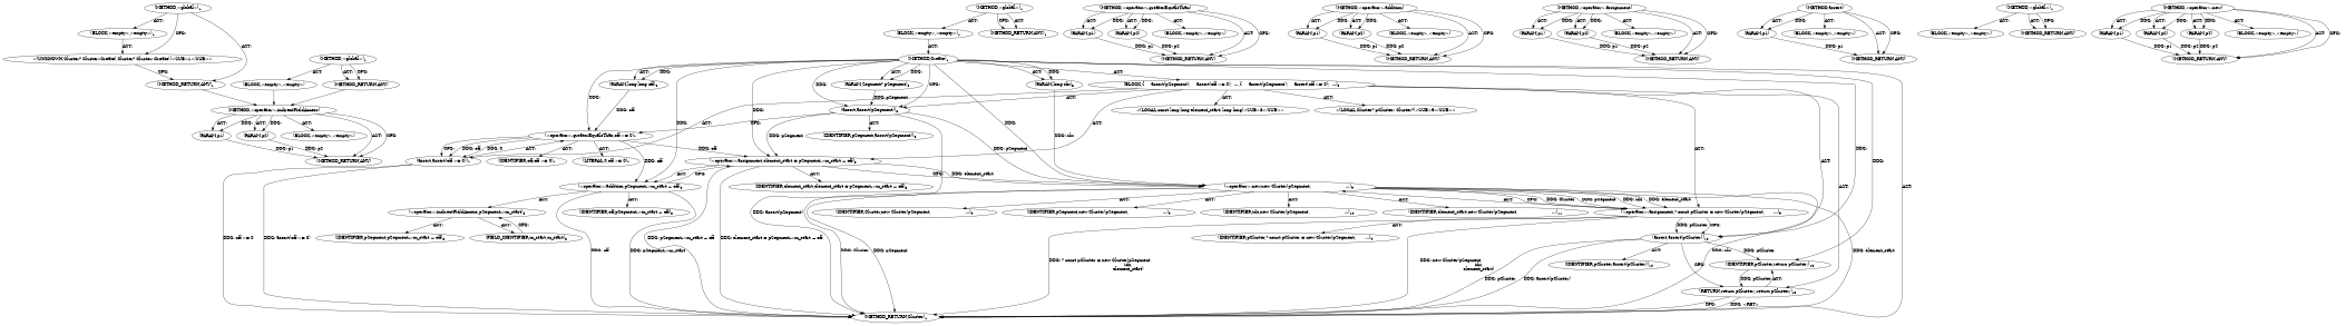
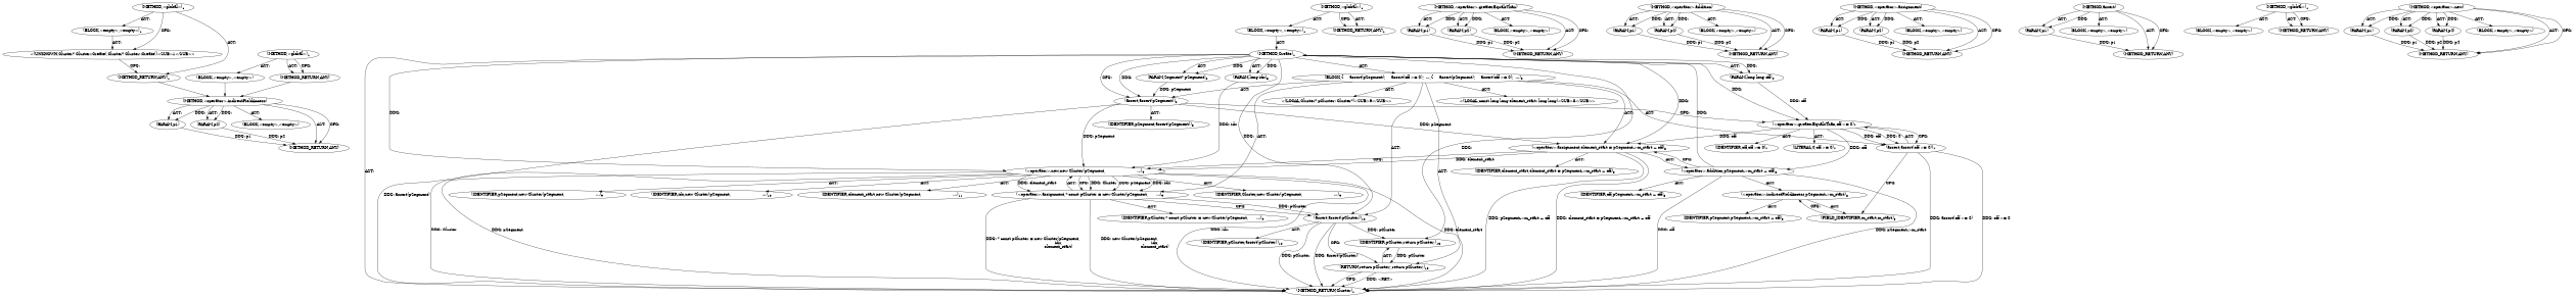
  digraph {
    n1 [label=<(METHOD,&lt;operator&gt;.indirectFieldAccess)>]
    n2 [label=<(PARAM,p1)>]
    n3 [label=<(PARAM,p2)>]
    n4 [label=<(BLOCK,&lt;empty&gt;,&lt;empty&gt;)>]
    n5 [label=<(METHOD_RETURN,ANY)>]
    n6 [label=<(METHOD,&lt;global&gt;)<SUB>1</SUB>>]
    n7 [label=<(BLOCK,&lt;empty&gt;,&lt;empty&gt;)<SUB>1</SUB>>]
    n8 [label=<(METHOD_RETURN,ANY)<SUB>1</SUB>>]
    n9 [label=<(METHOD,Create)<SUB>1</SUB>>]
    n10 [label=<(PARAM,Segment* pSegment)<SUB>2</SUB>>]
    n11 [label=<(PARAM,long idx)<SUB>3</SUB>>]
    n12 [label=<(PARAM,long long off)<SUB>4</SUB>>]
    n13 [label=<(BLOCK,{     assert(pSegment);     assert(off &gt;= 0);  ...,{     assert(pSegment);     assert(off &gt;= 0);  ...)<SUB>5</SUB>>]
    n14 [label=<(assert,assert(pSegment))<SUB>6</SUB>>]
    n15 [label=<(&lt;operator&gt;.greaterEqualsThan,off &gt;= 0)<SUB>7</SUB>>]
    n16 [label=<(&lt;operator&gt;.assignment,element_start = pSegment-&gt;m_start + off)<SUB>8</SUB>>]
    n17 [label=<(&lt;operator&gt;.addition,pSegment-&gt;m_start + off)<SUB>8</SUB>>]
    n18 [label=<(&lt;operator&gt;.new,new Cluster(pSegment,                          ...)<SUB>9</SUB>>]
    n19 [label=<(assert,assert(pCluster))<SUB>12</SUB>>]
    n20 [label=<(IDENTIFIER,pCluster,return pCluster;)<SUB>13</SUB>>]
    n21 [label=<(METHOD_RETURN,Cluster)<SUB>1</SUB>>]
    n22 [label=<(assert,assert(off &gt;= 0))<SUB>7</SUB>>]
    n23 [label="<(LOCAL,const long long element_start: long long)<SUB>8</SUB>>"]
    n24 [label="<(LOCAL,Cluster* pCluster: Cluster*)<SUB>9</SUB>>"]
    n25 [label=<(&lt;operator&gt;.assignment,* const pCluster = new Cluster(pSegment,       ...)<SUB>9</SUB>>]
    n26 [label=<(RETURN,return pCluster;,return pCluster;)<SUB>13</SUB>>]
    n27 [label=<(IDENTIFIER,pSegment,assert(pSegment))<SUB>6</SUB>>]
    n28 [label=<(IDENTIFIER,off,off &gt;= 0)<SUB>7</SUB>>]
    n29 [label=<(LITERAL,0,off &gt;= 0)<SUB>7</SUB>>]
    n30 [label=<(IDENTIFIER,element_start,element_start = pSegment-&gt;m_start + off)<SUB>8</SUB>>]
    n31 [label=<(&lt;operator&gt;.indirectFieldAccess,pSegment-&gt;m_start)<SUB>8</SUB>>]
    n32 [label=<(IDENTIFIER,off,pSegment-&gt;m_start + off)<SUB>8</SUB>>]
    n33 [label=<(IDENTIFIER,Cluster,new Cluster(pSegment,                          ...)<SUB>9</SUB>>]
    n34 [label=<(IDENTIFIER,pSegment,new Cluster(pSegment,                          ...)<SUB>9</SUB>>]
    n35 [label=<(IDENTIFIER,idx,new Cluster(pSegment,                          ...)<SUB>10</SUB>>]
    n36 [label=<(IDENTIFIER,element_start,new Cluster(pSegment,                          ...)<SUB>11</SUB>>]
    n37 [label=<(IDENTIFIER,pCluster,assert(pCluster))<SUB>12</SUB>>]
    n38 [label=<(FIELD_IDENTIFIER,m_start,m_start)<SUB>8</SUB>>]
    n39 [label=<(IDENTIFIER,pCluster,* const pCluster = new Cluster(pSegment,       ...)<SUB>9</SUB>>]
    n40 [label=<(IDENTIFIER,pSegment,pSegment-&gt;m_start + off)<SUB>8</SUB>>]
    n41 [label=<(METHOD,&lt;operator&gt;.greaterEqualsThan)>]
    n42 [label=<(PARAM,p1)>]
    n43 [label=<(PARAM,p2)>]
    n44 [label=<(BLOCK,&lt;empty&gt;,&lt;empty&gt;)>]
    n45 [label=<(METHOD_RETURN,ANY)>]
    n46 [label=<(METHOD,&lt;operator&gt;.addition)>]
    n47 [label=<(PARAM,p1)>]
    n48 [label=<(PARAM,p2)>]
    n49 [label=<(BLOCK,&lt;empty&gt;,&lt;empty&gt;)>]
    n50 [label=<(METHOD_RETURN,ANY)>]
    n51 [label=<(METHOD,&lt;operator&gt;.assignment)>]
    n52 [label=<(PARAM,p1)>]
    n53 [label=<(PARAM,p2)>]
    n54 [label=<(BLOCK,&lt;empty&gt;,&lt;empty&gt;)>]
    n55 [label=<(METHOD_RETURN,ANY)>]
    n56 [label=<(METHOD,assert)>]
    n57 [label=<(PARAM,p1)>]
    n58 [label=<(BLOCK,&lt;empty&gt;,&lt;empty&gt;)>]
    n59 [label=<(METHOD_RETURN,ANY)>]
    n60 [label=<(METHOD,&lt;global&gt;)<SUB>1</SUB>>]
    n61 [label=<(BLOCK,&lt;empty&gt;,&lt;empty&gt;)>]
    n62 [label=<(METHOD_RETURN,ANY)>]
    n63 [label=<(METHOD,&lt;operator&gt;.new)>]
    n64 [label=<(PARAM,p1)>]
    n65 [label=<(PARAM,p2)>]
    n66 [label=<(PARAM,p4)>]
    n67 [label=<(BLOCK,&lt;empty&gt;,&lt;empty&gt;)>]
    n68 [label=<(METHOD_RETURN,ANY)>]
    n69 [label=<(METHOD,&lt;global&gt;)<SUB>1</SUB>>]
    n70 [label=<(BLOCK,&lt;empty&gt;,&lt;empty&gt;)<SUB>1</SUB>>]
    n71 [label="<(UNKNOWN,Cluster* Cluster::Create(,Cluster* Cluster::Create()<SUB>1</SUB>>"]
    n72 [label=<(METHOD_RETURN,ANY)<SUB>1</SUB>>]
    n73 [label=<(METHOD,&lt;global&gt;)<SUB>1</SUB>>]
    n74 [label=<(BLOCK,&lt;empty&gt;,&lt;empty&gt;)>]
    n75 [label=<(METHOD_RETURN,ANY)>]
    n1 -> n2 [label="AST: "]
    n1 -> n2 [label="DDG: "]
    n1 -> n3 [label="AST: "]
    n1 -> n3 [label="DDG: "]
    n1 -> n4 [label="AST: "]
    n1 -> n5 [label="AST: "]
    n1 -> n5 [label="CFG: "]
    n2 -> n5 [label="DDG: p1"]
    n3 -> n5 [label="DDG: p2"]
    n6 -> n7 [label="AST: "]
    n6 -> n8 [label="AST: "]
    n6 -> n8 [label="CFG: "]
    n7 -> n9 [label="AST: "]
    n9 -> n10 [label="AST: "]
    n9 -> n10 [label="DDG: "]
    n9 -> n11 [label="AST: "]
    n9 -> n11 [label="DDG: "]
    n9 -> n12 [label="AST: "]
    n9 -> n12 [label="DDG: "]
    n9 -> n13 [label="AST: "]
    n9 -> n14 [label="CFG: "]
    n9 -> n14 [label="DDG: "]
    n9 -> n15 [label="DDG: "]
    n9 -> n16 [label="DDG: "]
-   n9 -> n17 [label="DDG: "]
+   n17 -> n9 [label="DDG: "]
    n9 -> n18 [label="DDG: "]
    n9 -> n19 [label="DDG: "]
    n9 -> n20 [label="DDG: "]
    n9 -> n21 [label="AST: "]
    n10 -> n14 [label="DDG: pSegment"]
    n11 -> n18 [label="DDG: idx"]
    n12 -> n15 [label="DDG: off"]
    n13 -> n14 [label="AST: "]
    n13 -> n16 [label="AST: "]
    n13 -> n19 [label="AST: "]
    n13 -> n22 [label="AST: "]
    n13 -> n23 [label="AST: "]
    n13 -> n24 [label="AST: "]
    n13 -> n25 [label="AST: "]
    n13 -> n26 [label="AST: "]
    n14 -> n15 [label="CFG: "]
    n14 -> n16 [label="DDG: pSegment"]
    n14 -> n18 [label="DDG: pSegment"]
    n14 -> n21 [label="DDG: assert(pSegment)"]
    n14 -> n27 [label="AST: "]
    n15 -> n16 [label="DDG: off"]
    n15 -> n17 [label="DDG: off"]
    n15 -> n22 [label="CFG: "]
    n15 -> n22 [label="DDG: off"]
    n15 -> n22 [label="DDG: 0"]
    n15 -> n28 [label="AST: "]
    n15 -> n29 [label="AST: "]
    n16 -> n17 [label="AST: "]
    n16 -> n18 [label="CFG: "]
    n16 -> n18 [label="DDG: element_start"]
    n16 -> n21 [label="DDG: pSegment-&gt;m_start + off"]
    n16 -> n21 [label="DDG: element_start = pSegment-&gt;m_start + off"]
    n16 -> n30 [label="AST: "]
    n17 -> n16 [label="CFG: "]
    n17 -> n21 [label="DDG: pSegment-&gt;m_start"]
    n17 -> n21 [label="DDG: off"]
    n17 -> n31 [label="AST: "]
    n17 -> n32 [label="AST: "]
    n18 -> n21 [label="DDG: pSegment"]
    n18 -> n21 [label="DDG: idx"]
    n18 -> n21 [label="DDG: element_start"]
    n18 -> n21 [label="DDG: Cluster"]
    n18 -> n25 [label="CFG: "]
    n18 -> n25 [label="DDG: Cluster"]
    n18 -> n25 [label="DDG: pSegment"]
    n18 -> n25 [label="DDG: idx"]
    n18 -> n25 [label="DDG: element_start"]
    n18 -> n33 [label="AST: "]
    n18 -> n34 [label="AST: "]
    n18 -> n35 [label="AST: "]
    n18 -> n36 [label="AST: "]
    n19 -> n20 [label="DDG: pCluster"]
    n19 -> n21 [label="DDG: pCluster"]
    n19 -> n21 [label="DDG: assert(pCluster)"]
    n19 -> n26 [label="CFG: "]
    n19 -> n37 [label="AST: "]
    n20 -> n26 [label="DDG: pCluster"]
    n22 -> n15 [label="AST: "]
    n22 -> n21 [label="DDG: off &gt;= 0"]
    n22 -> n21 [label="DDG: assert(off &gt;= 0)"]
+   n22 -> n38 [label="CFG: "]
    n25 -> n18 [label="AST: "]
    n25 -> n19 [label="CFG: "]
    n25 -> n19 [label="DDG: pCluster"]
    n25 -> n21 [label="DDG: new Cluster(pSegment,\n                                          idx,\n                                          element_start)"]
    n25 -> n21 [label="DDG: * const pCluster = new Cluster(pSegment,\n                                          idx,\n                                          element_start)"]
    n25 -> n39 [label="AST: "]
    n26 -> n20 [label="AST: "]
    n26 -> n21 [label="CFG: "]
    n26 -> n21 [label="DDG: &lt;RET&gt;"]
    n31 -> n38 [label="AST: "]
    n31 -> n40 [label="AST: "]
    n38 -> n31 [label="CFG: "]
    n41 -> n42 [label="AST: "]
    n41 -> n42 [label="DDG: "]
    n41 -> n43 [label="AST: "]
    n41 -> n43 [label="DDG: "]
    n41 -> n44 [label="AST: "]
    n41 -> n45 [label="AST: "]
    n41 -> n45 [label="CFG: "]
    n42 -> n45 [label="DDG: p1"]
    n43 -> n45 [label="DDG: p2"]
    n46 -> n47 [label="AST: "]
    n46 -> n47 [label="DDG: "]
    n46 -> n48 [label="AST: "]
    n46 -> n48 [label="DDG: "]
    n46 -> n49 [label="AST: "]
    n46 -> n50 [label="AST: "]
    n46 -> n50 [label="CFG: "]
    n47 -> n50 [label="DDG: p1"]
    n48 -> n50 [label="DDG: p2"]
    n51 -> n52 [label="AST: "]
    n51 -> n52 [label="DDG: "]
    n51 -> n53 [label="AST: "]
    n51 -> n53 [label="DDG: "]
    n51 -> n54 [label="AST: "]
    n51 -> n55 [label="AST: "]
    n51 -> n55 [label="CFG: "]
    n52 -> n55 [label="DDG: p1"]
    n53 -> n55 [label="DDG: p2"]
    n56 -> n57 [label="AST: "]
    n56 -> n57 [label="DDG: "]
    n56 -> n58 [label="AST: "]
    n56 -> n59 [label="AST: "]
    n56 -> n59 [label="CFG: "]
    n57 -> n59 [label="DDG: p1"]
    n60 -> n61 [label="AST: "]
    n60 -> n62 [label="AST: "]
    n60 -> n62 [label="CFG: "]
    n63 -> n64 [label="AST: "]
    n63 -> n64 [label="DDG: "]
    n63 -> n65 [label="AST: "]
    n63 -> n65 [label="DDG: "]
    n63 -> n66 [label="AST: "]
    n63 -> n66 [label="DDG: "]
    n63 -> n67 [label="AST: "]
    n63 -> n68 [label="AST: "]
    n63 -> n68 [label="CFG: "]
    n64 -> n68 [label="DDG: p1"]
    n65 -> n68 [label="DDG: p2"]
    n66 -> n68 [label="DDG: p4"]
    n69 -> n70 [label="AST: "]
    n69 -> n71 [label="CFG: "]
    n69 -> n72 [label="AST: "]
    n70 -> n71 [label="AST: "]
    n71 -> n72 [label="CFG: "]
    n72 -> n1
    n73 -> n74 [label="AST: "]
    n73 -> n75 [label="AST: "]
    n73 -> n75 [label="CFG: "]
    n74 -> n1
    n75 -> n1
  }
